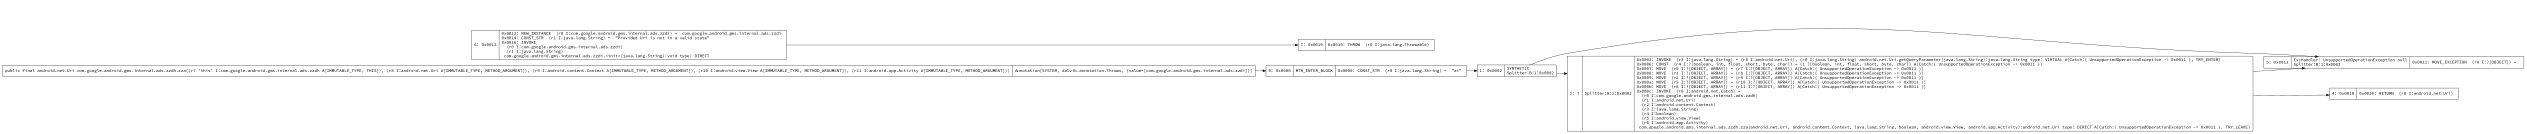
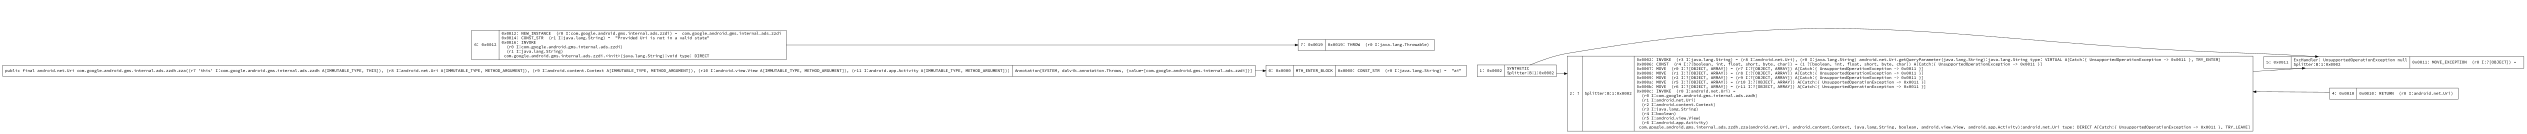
  digraph {
    fontname="Source Code Pro"
    rankdir=LR
    node [fontname="Source Code Pro" shape=record]
    edge [fontname="Source Code Pro"]
    n1 [label="{0\:\ 0x0000|MTH_ENTER_BLOCK\l|0x0000: CONST_STR  (r0 I:java.lang.String) =  \"ai\" \l}"]
    n2 [label="{1\:\ 0x0002|SYNTHETIC\lSplitter:B:1:0x0002\l}"]
-   n3 [label="{2\:\ ?|Splitter:B:1:0x0002\l|0x0002: INVOKE  (r3 I:java.lang.String) = (r8 I:android.net.Uri), (r0 I:java.lang.String) android.net.Uri.getQueryParameter(java.lang.String):java.lang.String type: VIRTUAL A[Catch:\{ UnsupportedOperationException \-\> 0x0011 \}, TRY_ENTER]\l0x0006: CONST  (r4 I:?[boolean, int, float, short, byte, char]) = (1 ?[boolean, int, float, short, byte, char]) A[Catch:\{ UnsupportedOperationException \-\> 0x0011 \}]\l0x0007: MOVE  (r0 I:?[OBJECT, ARRAY]) = (r7 I:?[OBJECT, ARRAY]) A[Catch:\{ UnsupportedOperationException \-\> 0x0011 \}]\l0x0008: MOVE  (r1 I:?[OBJECT, ARRAY]) = (r8 I:?[OBJECT, ARRAY]) A[Catch:\{ UnsupportedOperationException \-\> 0x0011 \}]\l0x0009: MOVE  (r2 I:?[OBJECT, ARRAY]) = (r9 I:?[OBJECT, ARRAY]) A[Catch:\{ UnsupportedOperationException \-\> 0x0011 \}]\l0x000a: MOVE  (r5 I:?[OBJECT, ARRAY]) = (r10 I:?[OBJECT, ARRAY]) A[Catch:\{ UnsupportedOperationException \-\> 0x0011 \}]\l0x000b: MOVE  (r6 I:?[OBJECT, ARRAY]) = (r11 I:?[OBJECT, ARRAY]) A[Catch:\{ UnsupportedOperationException \-\> 0x0011 \}]\l0x000c: INVOKE  (r0 I:android.net.Catch) = \l  (r0 I:com.google.android.gms.internal.ads.zzdh)\l  (r1 I:android.net.Uri)\l  (r2 I:android.content.Context)\l  (r3 I:java.lang.String)\l  (r4 I:boolean)\l  (r5 I:android.view.View)\l  (r6 I:android.app.Activity)\l com.google.android.gms.internal.ads.zzdh.zza(android.net.Uri, android.content.Context, java.lang.String, boolean, android.view.View, android.app.Activity):android.net.Uri type: DIRECT A[Catch:\{ UnsupportedOperationException \-\> 0x0011 \}, TRY_LEAVE]\l}"]
+   n3 [label="{2\:\ ?|Splitter:B:1:0x0002\l|0x0002: INVOKE  (r3 I:java.lang.String) = (r8 I:android.net.Uri), (r0 I:java.lang.String) android.net.Uri.getQueryParameter(java.lang.String):java.lang.String type: VIRTUAL A[Catch:\{ UnsupportedOperationException \-\> 0x0011 \}, TRY_ENTER]\l0x0006: CONST  (r4 I:?[boolean, int, float, short, byte, char]) = (1 ?[boolean, int, float, short, byte, char]) A[Catch:\{ UnsupportedOperationException \-\> 0x0011 \}]\l0x0007: MOVE  (r0 I:?[OBJECT, ARRAY]) = (r7 I:?[OBJECT, ARRAY]) A[Catch:\{ UnsupportedOperationException \-\> 0x0011 \}]\l0x0008: MOVE  (r1 I:?[OBJECT, ARRAY]) = (r8 I:?[OBJECT, ARRAY]) A[Catch:\{ UnsupportedOperationException \-\> 0x0011 \}]\l0x0009: MOVE  (r2 I:?[OBJECT, ARRAY]) = (r9 I:?[OBJECT, ARRAY]) A[Catch:\{ UnsupportedOperationException \-\> 0x0011 \}]\l0x000a: MOVE  (r5 I:?[OBJECT, ARRAY]) = (r10 I:?[OBJECT, ARRAY]) A[Catch:\{ UnsupportedOperationException \-\> 0x0011 \}]\l0x000b: MOVE  (r6 I:?[OBJECT, ARRAY]) = (r11 I:?[OBJECT, ARRAY]) A[Catch:\{ UnsupportedOperationException \-\> 0x0011 \}]\l0x000c: INVOKE  (r0 I:android.net.Uri) = \l  (r0 I:com.google.android.gms.internal.ads.zzdh)\l  (r1 I:android.net.Uri)\l  (r2 I:android.content.Context)\l  (r3 I:java.lang.String)\l  (r4 I:boolean)\l  (r5 I:android.view.View)\l  (r6 I:android.app.Activity)\l com.google.android.gms.internal.ads.zzdh.zza(android.net.Uri, android.content.Context, java.lang.String, boolean, android.view.View, android.app.Activity):android.net.Uri type: DIRECT A[Catch:\{ UnsupportedOperationException \-\> 0x0011 \}, TRY_LEAVE]\l}"]
    n4 [label="{5\:\ 0x0011|ExcHandler: UnsupportedOperationException null\lSplitter:B:1:0x0002\l|0x0011: MOVE_EXCEPTION  (r0 I:?[OBJECT]) =  \l}"]
    n5 [label="{4\:\ 0x0010|0x0010: RETURN  (r0 I:android.net.Uri) \l}"]
    n6 [label="{6\:\ 0x0012|0x0012: NEW_INSTANCE  (r0 I:com.google.android.gms.internal.ads.zzdi) =  com.google.android.gms.internal.ads.zzdi \l0x0014: CONST_STR  (r1 I:java.lang.String) =  \"Provided Uri is not in a valid state\" \l0x0016: INVOKE  \l  (r0 I:com.google.android.gms.internal.ads.zzdi)\l  (r1 I:java.lang.String)\l com.google.android.gms.internal.ads.zzdi.\<init\>(java.lang.String):void type: DIRECT \l}"]
    n7 [label="{7\:\ 0x0019|0x0019: THROW  (r0 I:java.lang.Throwable) \l}"]
    n8 [label="{public final android.net.Uri com.google.android.gms.internal.ads.zzdh.zza((r7 'this' I:com.google.android.gms.internal.ads.zzdh A[IMMUTABLE_TYPE, THIS]), (r8 I:android.net.Uri A[IMMUTABLE_TYPE, METHOD_ARGUMENT]), (r9 I:android.content.Context A[IMMUTABLE_TYPE, METHOD_ARGUMENT]), (r10 I:android.view.View A[IMMUTABLE_TYPE, METHOD_ARGUMENT]), (r11 I:android.app.Activity A[IMMUTABLE_TYPE, METHOD_ARGUMENT]))  | Annotation[SYSTEM, dalvik.annotation.Throws, \{value=[com.google.android.gms.internal.ads.zzdi]\}]\l}"]
-   n1 -> n2
    n2 -> n3
    n2 -> n4
    n3 -> n4
-   n3 -> n5
+   n5 -> n3
    n6 -> n7
    n8 -> n1
  }
